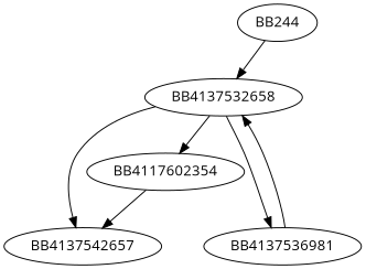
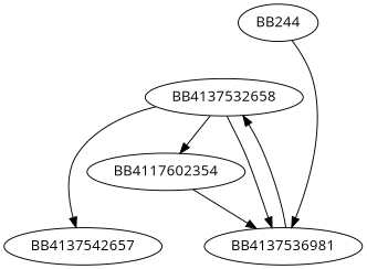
  digraph {
    fontname="Open Sans"
    node [fontname="Open Sans"]
    edge [fontname="Open Sans"]
    BB244
    BB4137532658
    n3 [label=BB4117602354]
    BB4137536981
    BB4137542657
-   BB244 -> BB4137532658
+   BB244 -> BB4137536981
    BB4137532658 -> n3
    BB4137532658 -> BB4137536981
    BB4137532658 -> BB4137542657
-   n3 -> BB4137542657
+   n3 -> BB4137536981
    BB4137536981 -> BB4137532658
  }
